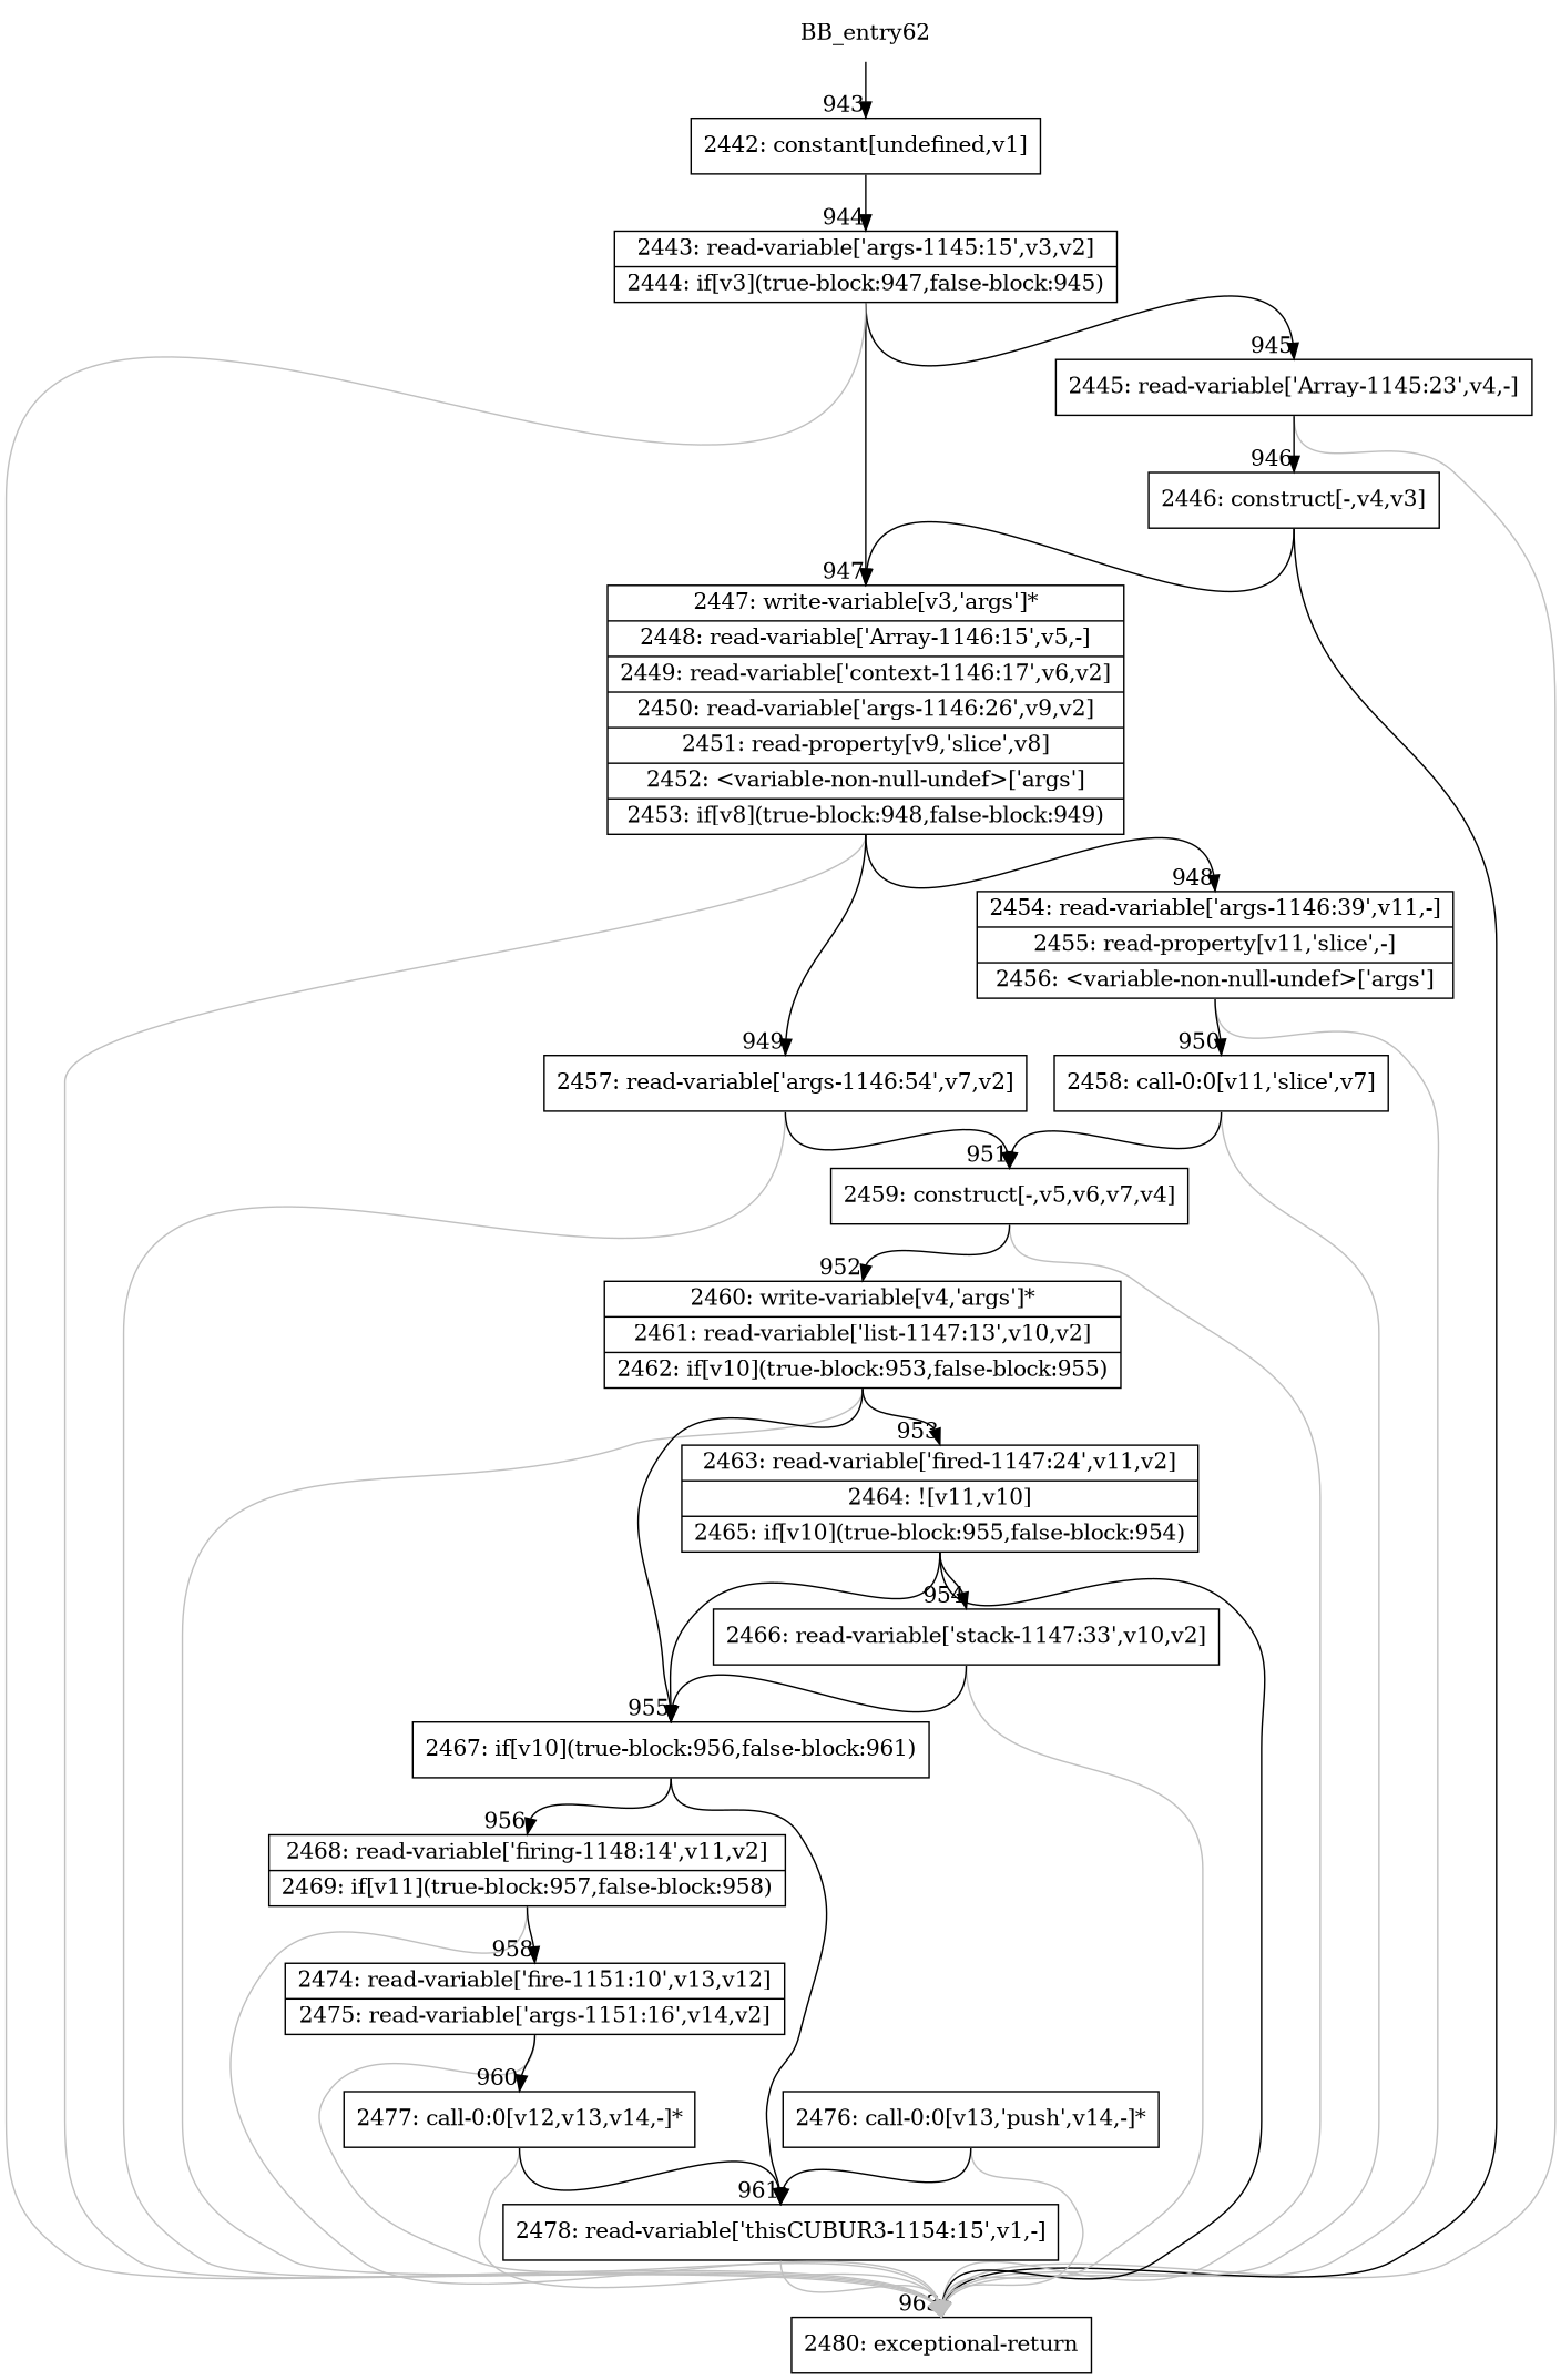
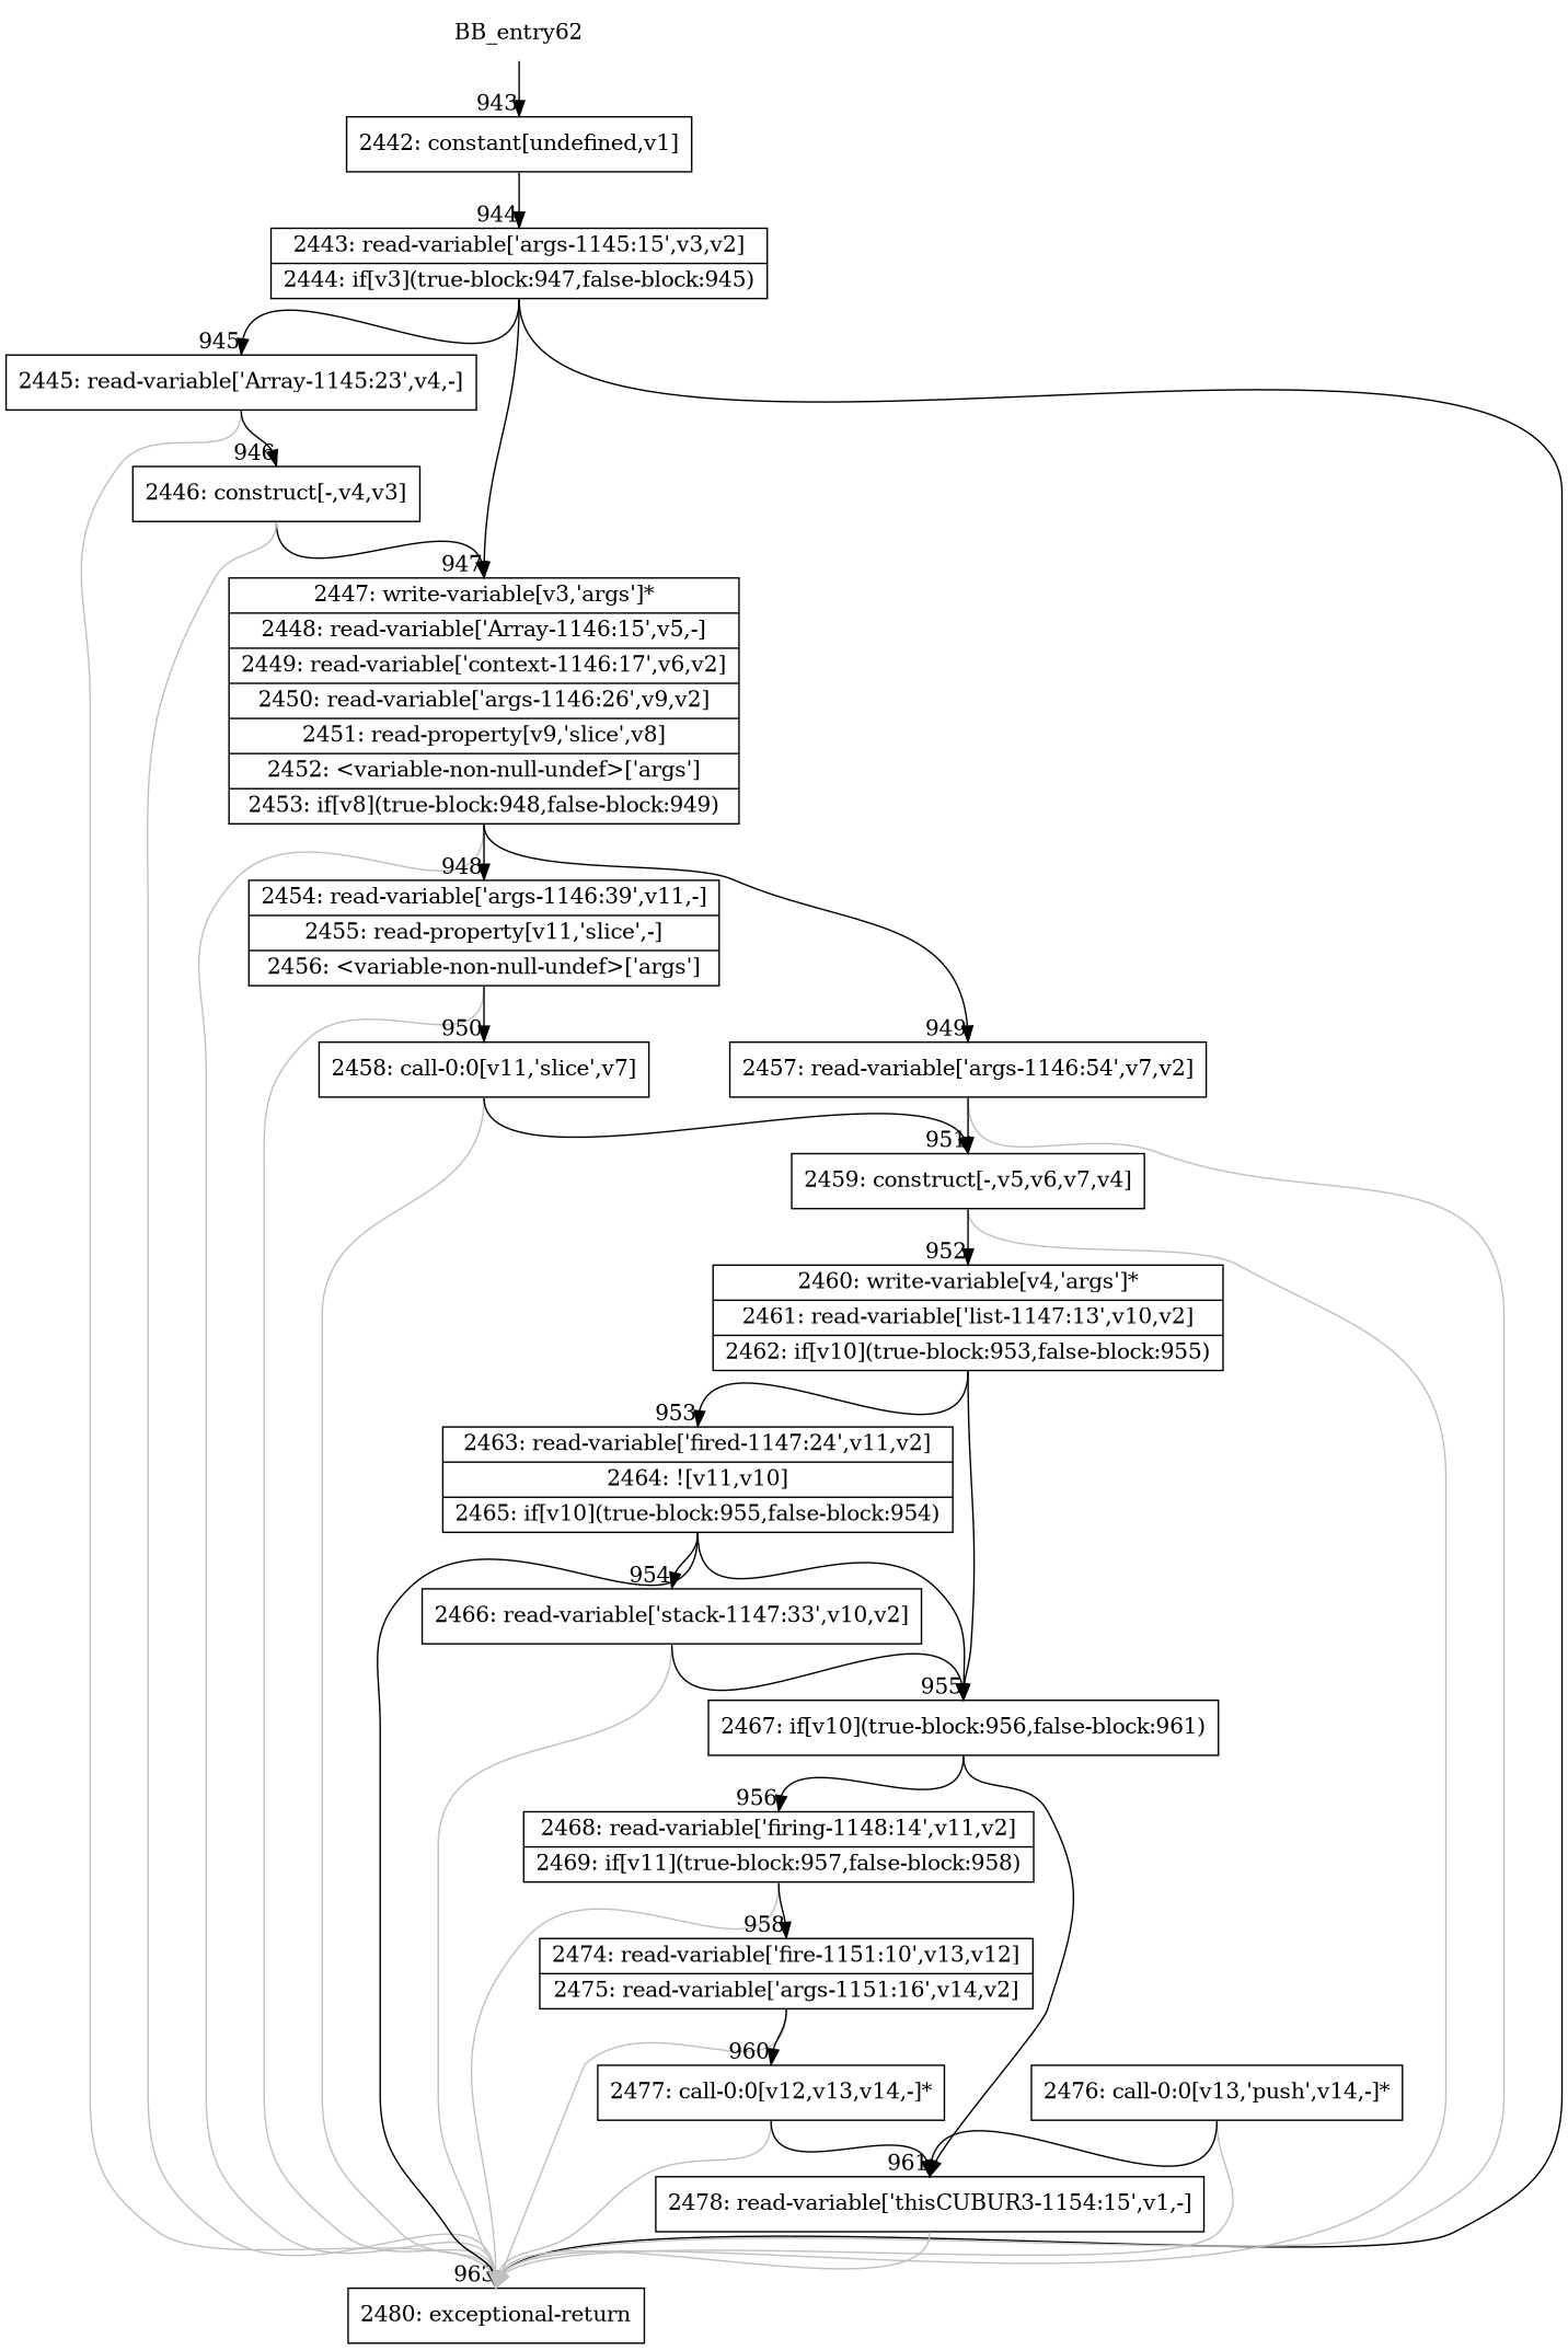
  digraph {
    rankdir=TD
    node [shape=record]
    edge [headport=n tailport=s]
    n1 [label=BB_entry62 shape=none]
    n2 [label="{2442: constant[undefined,v1]}"]
    n3 [label="{2443: read-variable['args-1145:15',v3,v2]|2444: if[v3](true-block:947,false-block:945)}"]
    n4 [label="{2447: write-variable[v3,'args']*|2448: read-variable['Array-1146:15',v5,-]|2449: read-variable['context-1146:17',v6,v2]|2450: read-variable['args-1146:26',v9,v2]|2451: read-property[v9,'slice',v8]|2452: \<variable-non-null-undef\>['args']|2453: if[v8](true-block:948,false-block:949)}"]
    n5 [label="{2445: read-variable['Array-1145:23',v4,-]}"]
    n6 [label="{2480: exceptional-return}"]
    n7 [label="{2454: read-variable['args-1146:39',v11,-]|2455: read-property[v11,'slice',-]|2456: \<variable-non-null-undef\>['args']}"]
    n8 [label="{2457: read-variable['args-1146:54',v7,v2]}"]
    n9 [label="{2446: construct[-,v4,v3]}"]
    n10 [label="{2458: call-0:0[v11,'slice',v7]}"]
    n11 [label="{2459: construct[-,v5,v6,v7,v4]}"]
    n12 [label="{2460: write-variable[v4,'args']*|2461: read-variable['list-1147:13',v10,v2]|2462: if[v10](true-block:953,false-block:955)}"]
    n13 [label="{2467: if[v10](true-block:956,false-block:961)}"]
    n14 [label="{2463: read-variable['fired-1147:24',v11,v2]|2464: ![v11,v10]|2465: if[v10](true-block:955,false-block:954)}"]
    n15 [label="{2468: read-variable['firing-1148:14',v11,v2]|2469: if[v11](true-block:957,false-block:958)}"]
    n16 [label="{2478: read-variable['thisCUBUR3-1154:15',v1,-]}"]
    n17 [label="{2466: read-variable['stack-1147:33',v10,v2]}"]
    n18 [label="{2474: read-variable['fire-1151:10',v13,v12]|2475: read-variable['args-1151:16',v14,v2]}"]
    n19 [label="{2477: call-0:0[v12,v13,v14,-]*}"]
    n20 [label="{2476: call-0:0[v13,'push',v14,-]*}"]
    n1 -> n2 [headlabel="    943"]
    n2 -> n3 [headlabel="      944"]
    n3 -> n4 [headlabel="      947"]
    n3 -> n5 [headlabel="      945"]
-   n3 -> n6 [color=gray headlabel="      963"]
+   n3 -> n6 [color=black headlabel="      963"]
    n4 -> n6 [color=gray]
    n4 -> n7 [headlabel="      948"]
    n4 -> n8 [headlabel="      949"]
    n5 -> n6 [color=gray]
    n5 -> n9 [headlabel="      946"]
    n7 -> n6 [color=gray]
    n7 -> n10 [headlabel="      950"]
    n8 -> n6 [color=gray]
    n8 -> n11 [headlabel="      951"]
    n9 -> n4
-   n9 -> n6 [color=black]
+   n9 -> n6 [color=gray]
    n10 -> n6 [color=gray]
    n10 -> n11
    n11 -> n6 [color=gray]
    n11 -> n12 [headlabel="      952"]
-   n12 -> n6 [color=gray]
    n12 -> n13 [headlabel="      955"]
    n12 -> n14 [headlabel="      953"]
    n13 -> n15 [headlabel="      956"]
    n13 -> n16 [headlabel="      961"]
    n14 -> n6 [color=black]
    n14 -> n13
    n14 -> n17 [headlabel="      954"]
    n15 -> n6 [color=gray]
    n15 -> n18 [headlabel="      958"]
    n16 -> n6 [color=gray]
    n17 -> n6 [color=gray]
    n17 -> n13
    n18 -> n6 [color=gray]
    n18 -> n19 [headlabel="      960"]
    n19 -> n6 [color=gray]
    n19 -> n16
    n20 -> n6 [color=gray]
    n20 -> n16
  }
